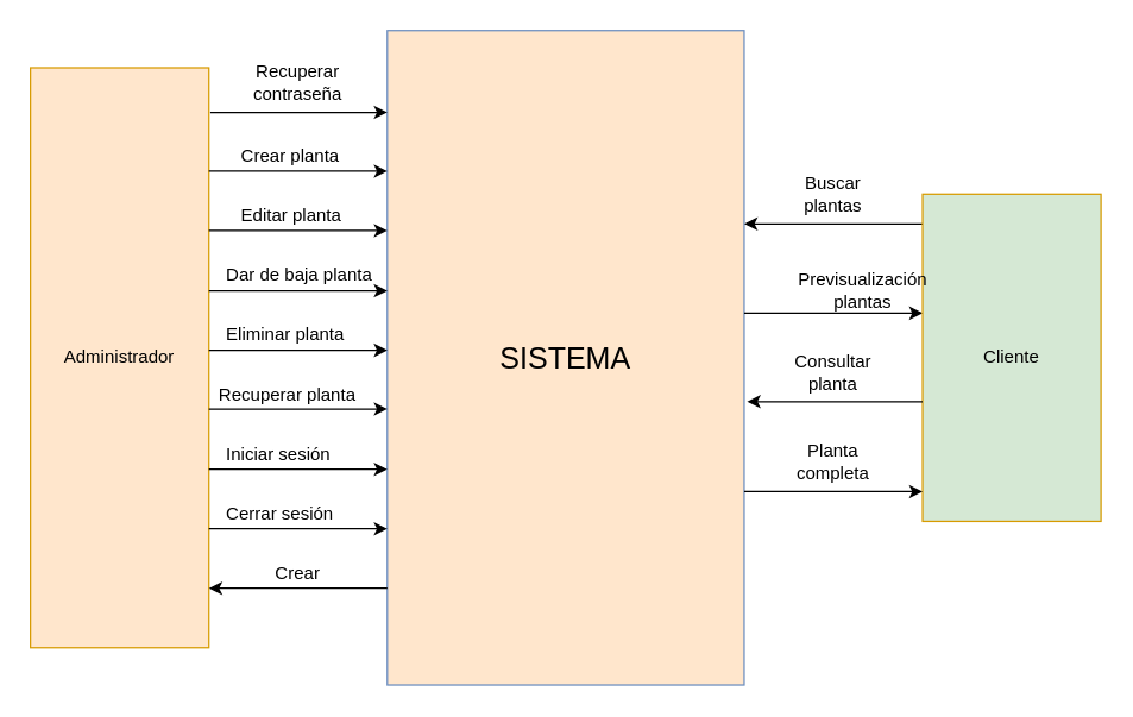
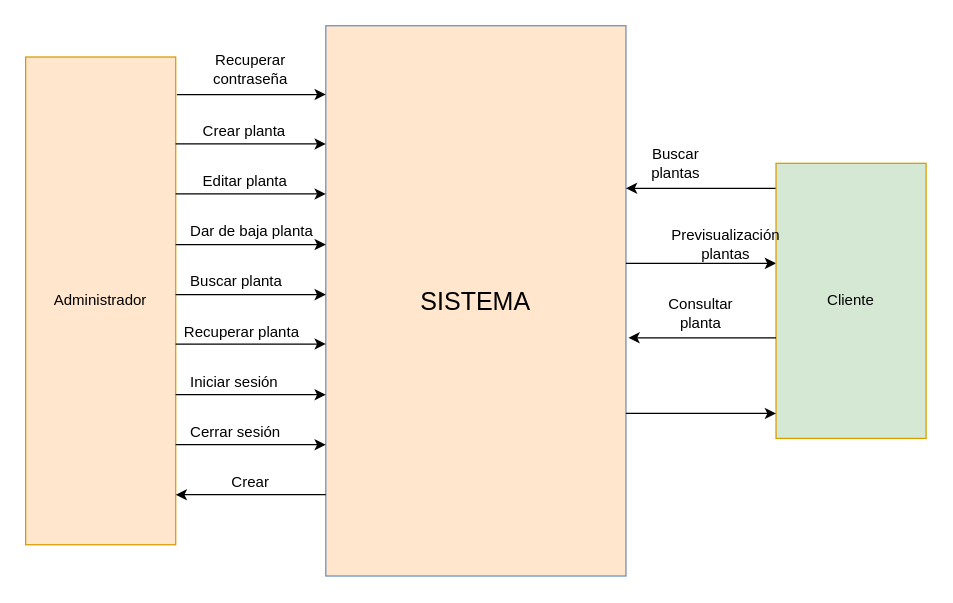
  <mxCell id="0" />
  <mxCell id="1" parent="0" />
  <mxCell id="2" value="&lt;font style=&quot;font-size: 20px&quot;&gt;SISTEMA&lt;/font&gt;" style="rounded=0;whiteSpace=wrap;html=1;fillColor=#ffe6cc;strokeColor=#6c8ebf;" parent="1" vertex="1"><mxGeometry x="260" y="20" width="240" height="440" as="geometry" /></mxCell>
  <mxCell id="3" value="" style="endArrow=classic;html=1;" parent="1" edge="1"><mxGeometry width="50" height="50" relative="1" as="geometry"><mxPoint x="500" y="210" as="sourcePoint" /><mxPoint x="620" y="210" as="targetPoint" /></mxGeometry></mxCell>
  <mxCell id="4" value="" style="endArrow=classic;html=1;" parent="1" edge="1"><mxGeometry width="50" height="50" relative="1" as="geometry"><mxPoint x="620" y="150" as="sourcePoint" /><mxPoint x="500" y="150" as="targetPoint" /></mxGeometry></mxCell>
  <mxCell id="5" value="Administrador" style="rounded=0;whiteSpace=wrap;html=1;fillColor=#ffe6cc;strokeColor=#d79b00;" parent="1" vertex="1"><mxGeometry x="20" y="45" width="120" height="390" as="geometry" /></mxCell>
  <mxCell id="6" value="Cliente" style="rounded=0;whiteSpace=wrap;html=1;fillColor=#d5e8d4;strokeColor=#d79b00;" parent="1" vertex="1"><mxGeometry x="620" y="130" width="120" height="220" as="geometry" /></mxCell>
- <mxCell id="7" value="Buscar plantas" style="text;html=1;strokeColor=none;fillColor=none;align=center;verticalAlign=middle;whiteSpace=wrap;rounded=0;" parent="1" vertex="1"><mxGeometry x="540" y="120" width="40" height="20" as="geometry" /></mxCell>
+ <mxCell id="7" value="Buscar plantas" style="text;html=1;strokeColor=none;fillColor=none;align=center;verticalAlign=middle;whiteSpace=wrap;rounded=0;" parent="1" vertex="1"><mxGeometry x="520" y="120" width="40" height="20" as="geometry" /></mxCell>
  <mxCell id="8" value="&lt;div&gt;Previsualización&lt;/div&gt;&lt;div&gt;plantas&lt;/div&gt;" style="text;html=1;strokeColor=none;fillColor=none;align=center;verticalAlign=middle;whiteSpace=wrap;rounded=0;" parent="1" vertex="1"><mxGeometry x="560" y="185" width="40" height="20" as="geometry" /></mxCell>
  <mxCell id="9" value="" style="endArrow=classic;html=1;entryX=-0.017;entryY=0.722;entryDx=0;entryDy=0;entryPerimeter=0;" parent="1" edge="1"><mxGeometry width="50" height="50" relative="1" as="geometry"><mxPoint x="620" y="269.5" as="sourcePoint" /><mxPoint x="502" y="269.5" as="targetPoint" /><Array as="points" /></mxGeometry></mxCell>
  <mxCell id="10" value="Consultar planta" style="text;html=1;strokeColor=none;fillColor=none;align=center;verticalAlign=middle;whiteSpace=wrap;rounded=0;" parent="1" vertex="1"><mxGeometry x="540" y="240" width="40" height="20" as="geometry" /></mxCell>
- <mxCell id="11" value="&lt;div&gt;Planta completa&lt;/div&gt;" style="text;html=1;strokeColor=none;fillColor=none;align=center;verticalAlign=middle;whiteSpace=wrap;rounded=0;" parent="1" vertex="1"><mxGeometry x="540" y="300" width="40" height="20" as="geometry" /></mxCell>
  <mxCell id="12" value="" style="endArrow=classic;html=1;" parent="1" edge="1"><mxGeometry width="50" height="50" relative="1" as="geometry"><mxPoint x="500" y="330" as="sourcePoint" /><mxPoint x="620" y="330" as="targetPoint" /></mxGeometry></mxCell>
  <mxCell id="13" value="" style="endArrow=classic;html=1;" parent="1" edge="1"><mxGeometry width="50" height="50" relative="1" as="geometry"><mxPoint x="140" y="274.5" as="sourcePoint" /><mxPoint x="260" y="274.5" as="targetPoint" /></mxGeometry></mxCell>
  <mxCell id="14" value="" style="endArrow=classic;html=1;" parent="1" edge="1"><mxGeometry width="50" height="50" relative="1" as="geometry"><mxPoint x="140" y="315" as="sourcePoint" /><mxPoint x="260" y="315" as="targetPoint" /></mxGeometry></mxCell>
  <mxCell id="15" value="" style="endArrow=classic;html=1;" parent="1" edge="1"><mxGeometry width="50" height="50" relative="1" as="geometry"><mxPoint x="140" y="355" as="sourcePoint" /><mxPoint x="260" y="355" as="targetPoint" /></mxGeometry></mxCell>
  <mxCell id="16" value="&lt;div&gt;Crear planta&lt;/div&gt;&lt;div&gt;&lt;br&gt;&lt;/div&gt;" style="text;html=1;resizable=0;points=[];autosize=1;align=left;verticalAlign=top;spacingTop=-4;direction=west;" parent="1" vertex="1"><mxGeometry x="160" y="95" width="80" height="30" as="geometry" /></mxCell>
  <mxCell id="17" value="Dar de baja planta&lt;br&gt;" style="text;html=1;resizable=0;points=[];autosize=1;align=left;verticalAlign=top;spacingTop=-4;direction=west;" parent="1" vertex="1"><mxGeometry x="150" y="175" width="110" height="20" as="geometry" /></mxCell>
  <mxCell id="18" value="Editar planta" style="text;html=1;resizable=0;points=[];autosize=1;align=left;verticalAlign=top;spacingTop=-4;direction=west;" parent="1" vertex="1"><mxGeometry x="160" y="135" width="80" height="20" as="geometry" /></mxCell>
  <mxCell id="19" value="&lt;div&gt;Recuperar planta&lt;/div&gt;&lt;div&gt;&lt;br&gt;&lt;/div&gt;" style="text;html=1;resizable=0;points=[];autosize=1;align=left;verticalAlign=top;spacingTop=-4;direction=west;" parent="1" vertex="1"><mxGeometry x="145" y="255" width="110" height="30" as="geometry" /></mxCell>
  <mxCell id="20" value="Iniciar sesión" style="text;html=1;resizable=0;points=[];autosize=1;align=left;verticalAlign=top;spacingTop=-4;direction=west;" parent="1" vertex="1"><mxGeometry x="150" y="295" width="100" height="20" as="geometry" /></mxCell>
  <mxCell id="21" value="&lt;div&gt;Cerrar sesión&lt;/div&gt;&lt;div&gt;&lt;br&gt;&lt;/div&gt;" style="text;html=1;resizable=0;points=[];autosize=1;align=left;verticalAlign=top;spacingTop=-4;direction=west;" parent="1" vertex="1"><mxGeometry x="150" y="335" width="100" height="30" as="geometry" /></mxCell>
- <mxCell id="22" value="Eliminar planta" style="text;html=1;resizable=0;points=[];autosize=1;align=left;verticalAlign=top;spacingTop=-4;direction=west;" parent="1" vertex="1"><mxGeometry x="150" y="215" width="90" height="20" as="geometry" /></mxCell>
+ <mxCell id="22" value="Buscar planta" style="text;html=1;resizable=0;points=[];autosize=1;align=left;verticalAlign=top;spacingTop=-4;direction=west;" parent="1" vertex="1"><mxGeometry x="150" y="215" width="90" height="20" as="geometry" /></mxCell>
  <mxCell id="23" value="" style="endArrow=classic;html=1;" parent="1" edge="1"><mxGeometry width="50" height="50" relative="1" as="geometry"><mxPoint x="260" y="395" as="sourcePoint" /><mxPoint x="140" y="395" as="targetPoint" /></mxGeometry></mxCell>
  <mxCell id="24" value="" style="endArrow=classic;html=1;" parent="1" edge="1"><mxGeometry width="50" height="50" relative="1" as="geometry"><mxPoint x="140" y="235" as="sourcePoint" /><mxPoint x="260" y="235" as="targetPoint" /></mxGeometry></mxCell>
  <mxCell id="25" value="" style="endArrow=classic;html=1;" parent="1" edge="1"><mxGeometry width="50" height="50" relative="1" as="geometry"><mxPoint x="140" y="195" as="sourcePoint" /><mxPoint x="260" y="195" as="targetPoint" /></mxGeometry></mxCell>
  <mxCell id="26" value="" style="endArrow=classic;html=1;" parent="1" edge="1"><mxGeometry width="50" height="50" relative="1" as="geometry"><mxPoint x="140" y="154.5" as="sourcePoint" /><mxPoint x="260" y="154.5" as="targetPoint" /></mxGeometry></mxCell>
  <mxCell id="27" value="" style="endArrow=classic;html=1;" parent="1" edge="1"><mxGeometry width="50" height="50" relative="1" as="geometry"><mxPoint x="140" y="114.5" as="sourcePoint" /><mxPoint x="260" y="114.5" as="targetPoint" /></mxGeometry></mxCell>
  <mxCell id="28" value="&lt;div&gt;Crear&lt;/div&gt;" style="text;html=1;strokeColor=none;fillColor=none;align=center;verticalAlign=middle;whiteSpace=wrap;rounded=0;" parent="1" vertex="1"><mxGeometry x="180" y="375" width="40" height="20" as="geometry" /></mxCell>
  <mxCell id="29" value="" style="endArrow=classic;html=1;exitX=1.008;exitY=0.077;exitDx=0;exitDy=0;exitPerimeter=0;" parent="1" source="5" edge="1"><mxGeometry width="50" height="50" relative="1" as="geometry"><mxPoint x="20" y="545" as="sourcePoint" /><mxPoint x="260" y="75" as="targetPoint" /></mxGeometry></mxCell>
  <mxCell id="30" value="Recuperar&lt;br&gt;contraseña" style="text;html=1;strokeColor=none;fillColor=none;align=center;verticalAlign=middle;whiteSpace=wrap;rounded=0;" parent="1" vertex="1"><mxGeometry x="180" y="45" width="40" height="20" as="geometry" /></mxCell>
